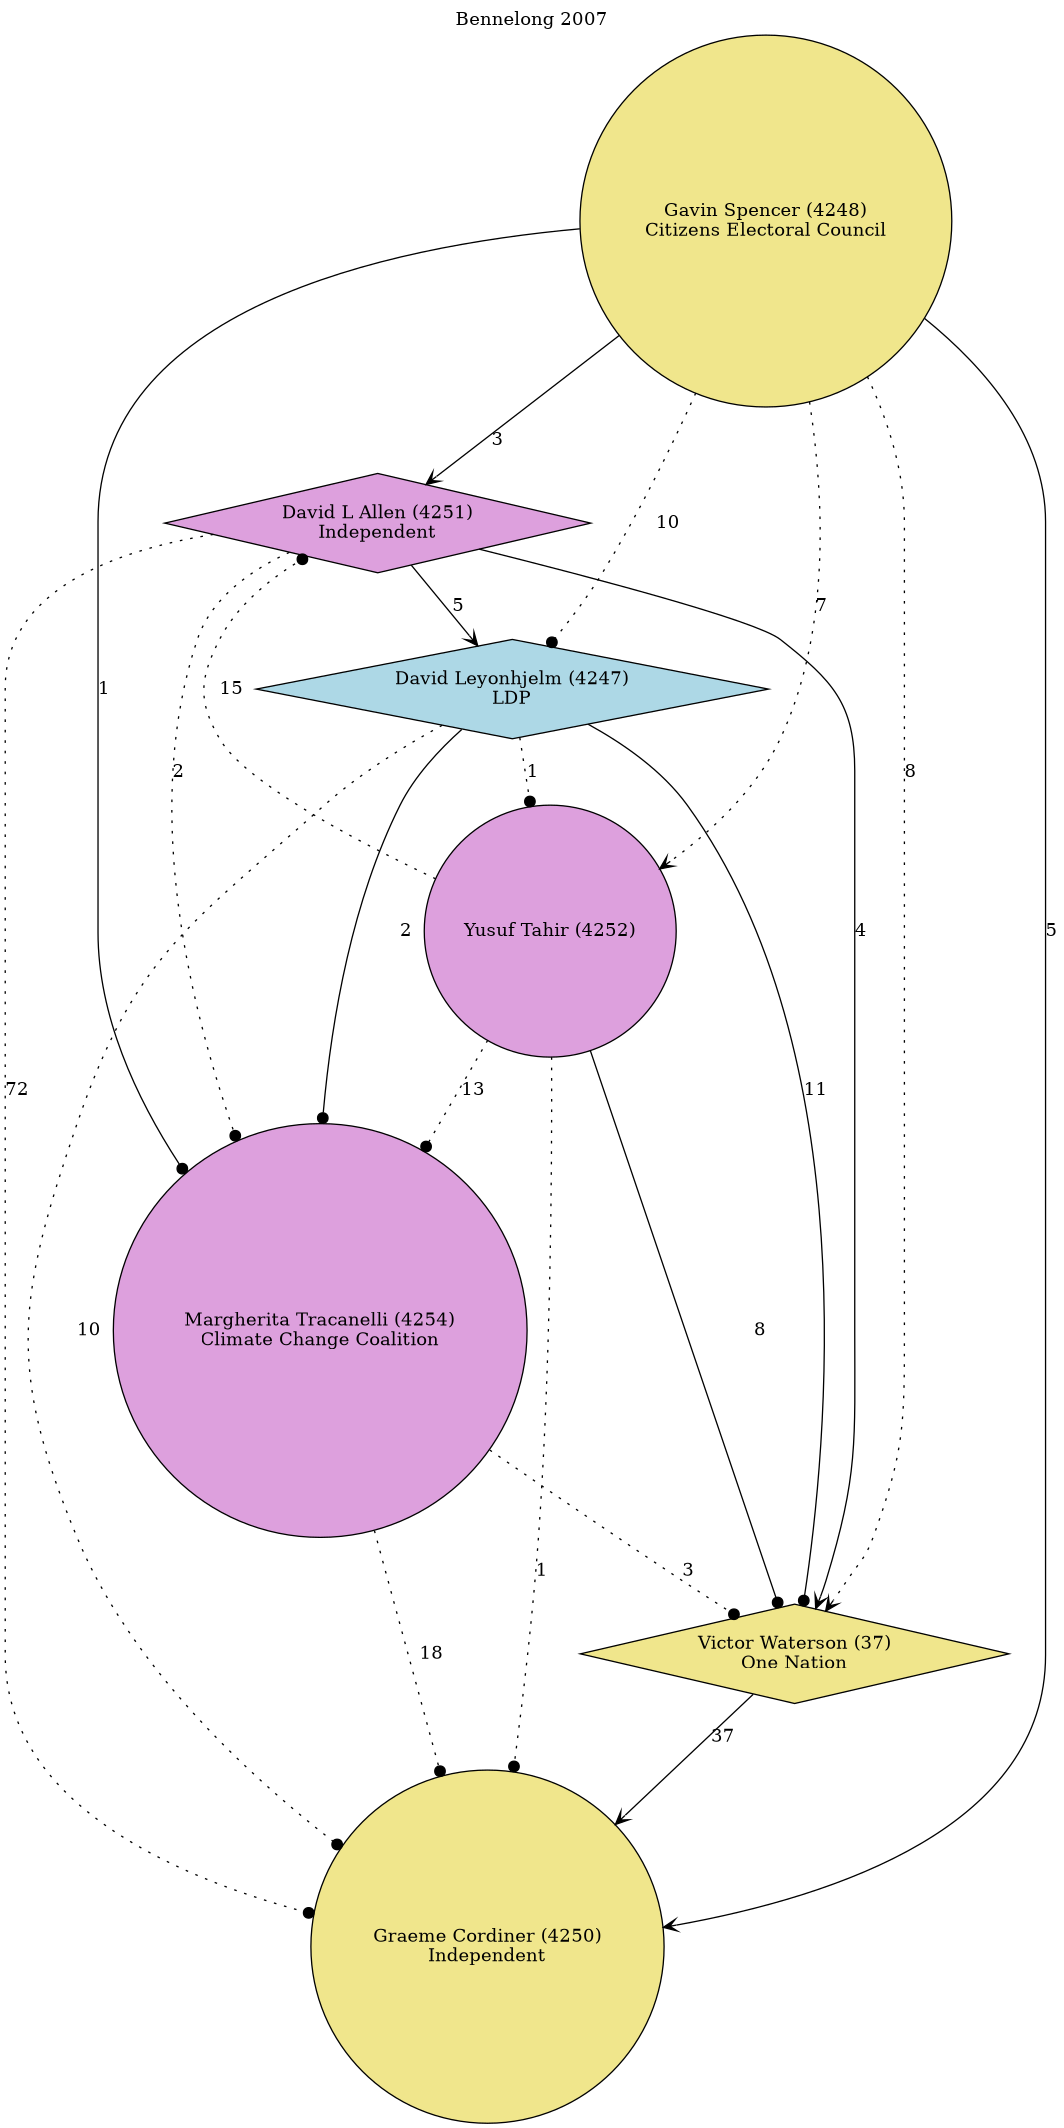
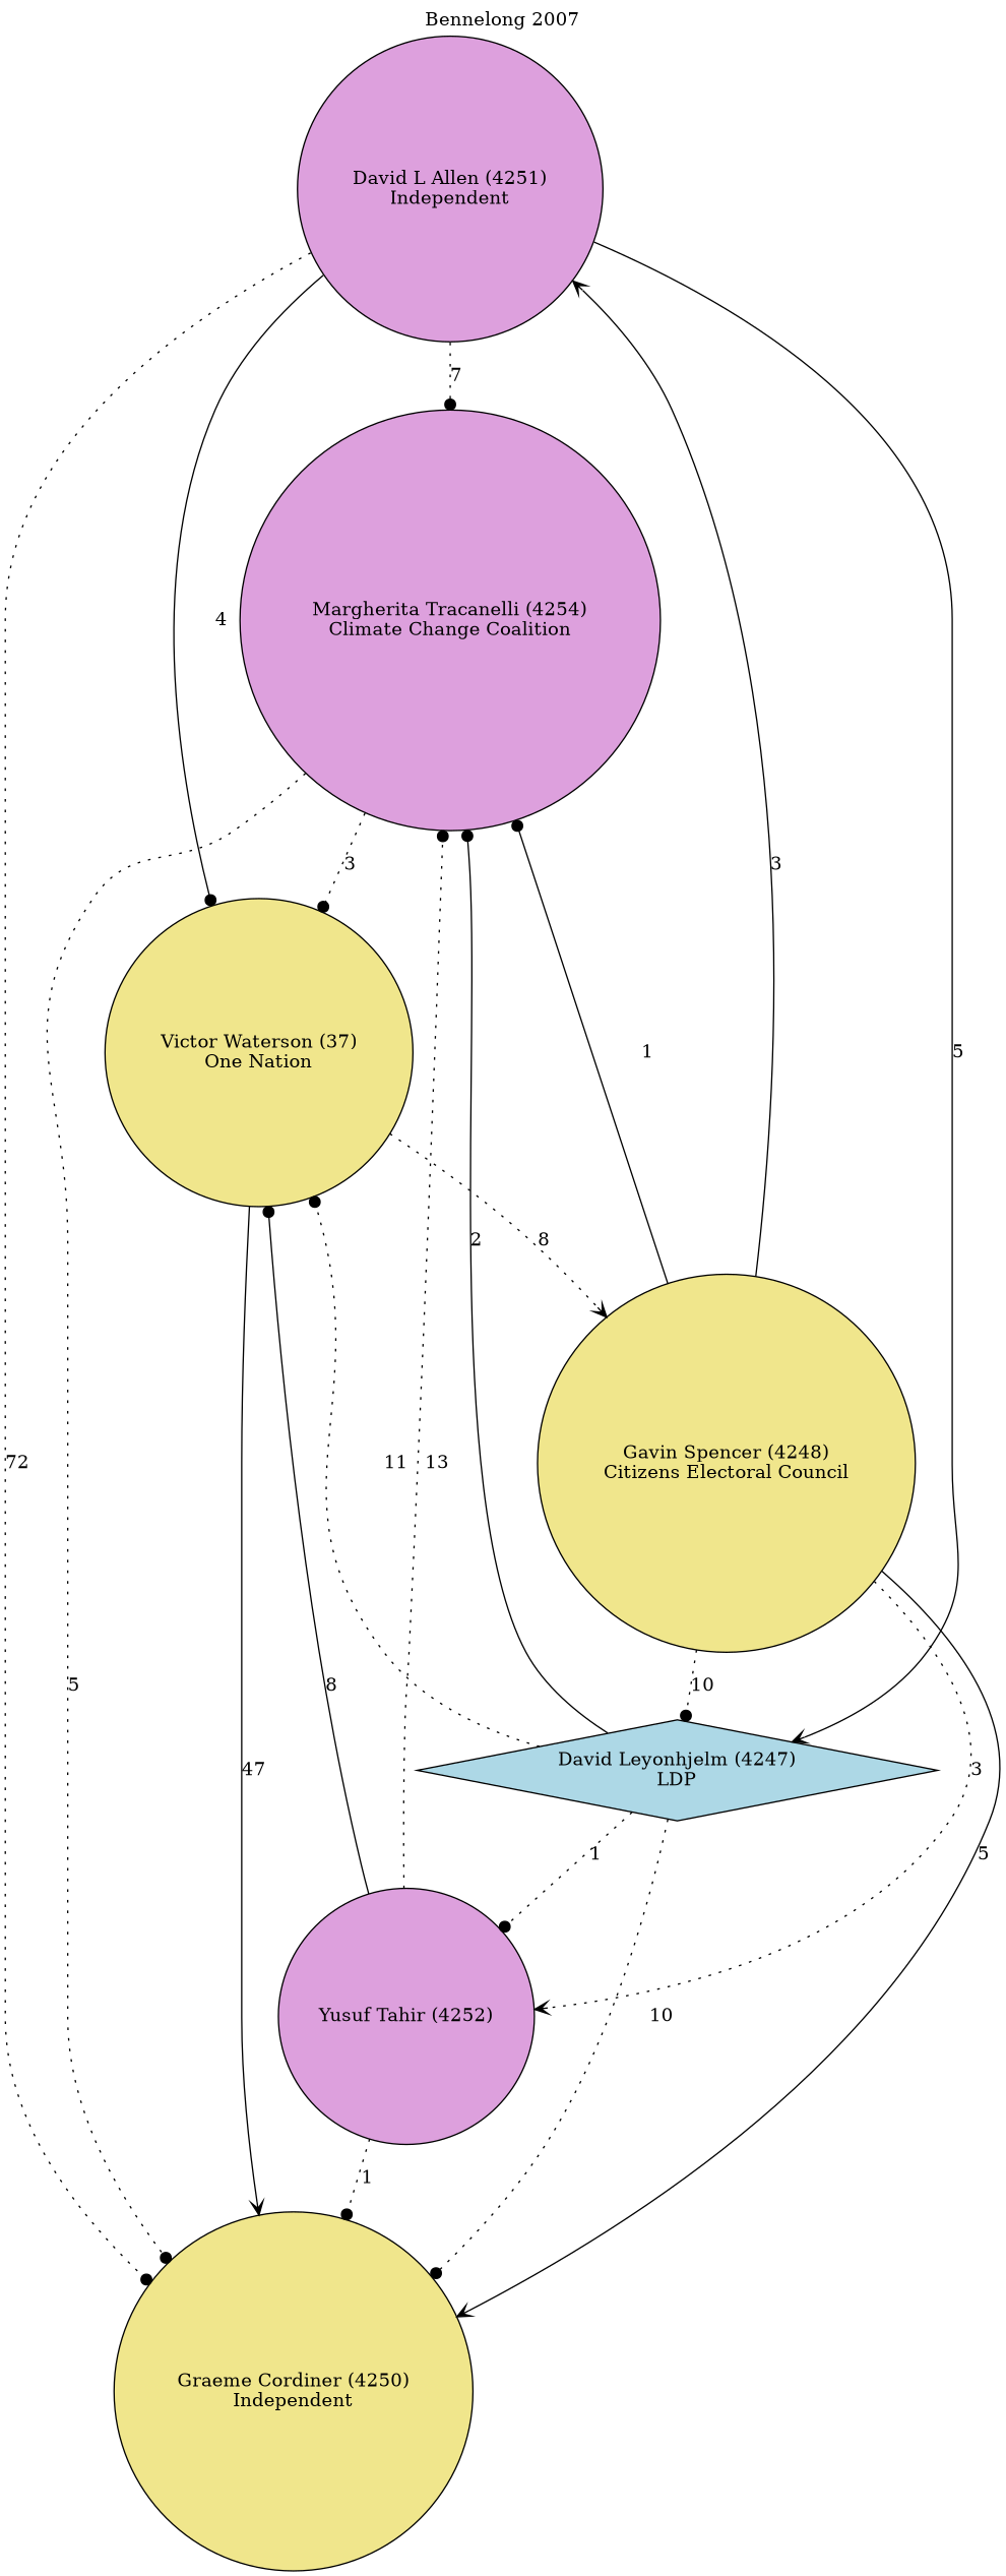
  digraph {
    label="Bennelong 2007"
    labelloc=t
    mclimit=10
    node [fillcolor=plum shape=circle style=filled]
    edge [arrowhead=dot style=dotted]
-   n1 [label="David L Allen (4251)\nIndependent" shape=diamond]
+   n1 [label="David L Allen (4251)\nIndependent"]
    n2 [fillcolor=khaki label="Graeme Cordiner (4250)\nIndependent"]
    n3 [label="Margherita Tracanelli (4254)\nClimate Change Coalition"]
-   n4 [fillcolor=khaki label="Victor Waterson (37)\nOne Nation" shape=diamond]
+   n4 [fillcolor=khaki label="Victor Waterson (37)\nOne Nation"]
    n5 [fillcolor=lightblue label="David Leyonhjelm (4247)\nLDP" shape=diamond]
    n6 [label="Yusuf Tahir (4252)\n"]
    n7 [fillcolor=khaki label="Gavin Spencer (4248)\nCitizens Electoral Council"]
    n1 -> n2 [label=72]
-   n1 -> n3 [label=2]
-   n1 -> n4 [arrowhead=vee label=4 style=solid]
+   n1 -> n3 [label=7]
+   n1 -> n4 [label=4 style=solid]
    n1 -> n5 [arrowhead=vee label=5 style=solid]
-   n3 -> n2 [label=18]
+   n3 -> n2 [label=5]
    n3 -> n4 [label=3]
-   n4 -> n2 [arrowhead=vee label=37 style=solid]
+   n4 -> n2 [arrowhead=vee label=47 style=solid]
    n5 -> n2 [label=10]
    n5 -> n3 [label=2 style=solid]
-   n5 -> n4 [label=11 style=solid]
+   n5 -> n4 [label=11]
    n5 -> n6 [label=1]
-   n6 -> n1 [label=15]
    n6 -> n2 [label=1]
    n6 -> n3 [label=13]
    n6 -> n4 [label=8 style=solid]
    n7 -> n1 [arrowhead=vee label=3 style=solid]
    n7 -> n2 [arrowhead=vee label=5 style=solid]
    n7 -> n3 [label=1 style=solid]
-   n7 -> n4 [arrowhead=vee label=8]
+   n4 -> n7 [arrowhead=vee label=8]
    n7 -> n5 [label=10]
-   n7 -> n6 [arrowhead=vee label=7]
+   n7 -> n6 [arrowhead=vee label=3]
  }
